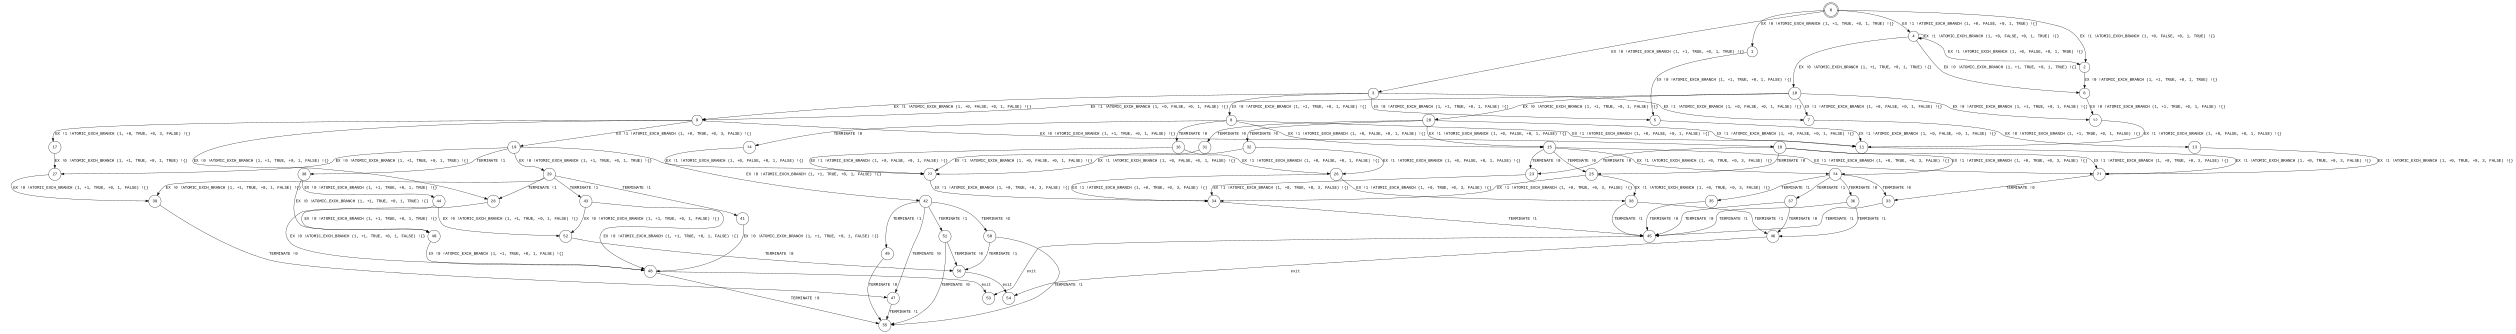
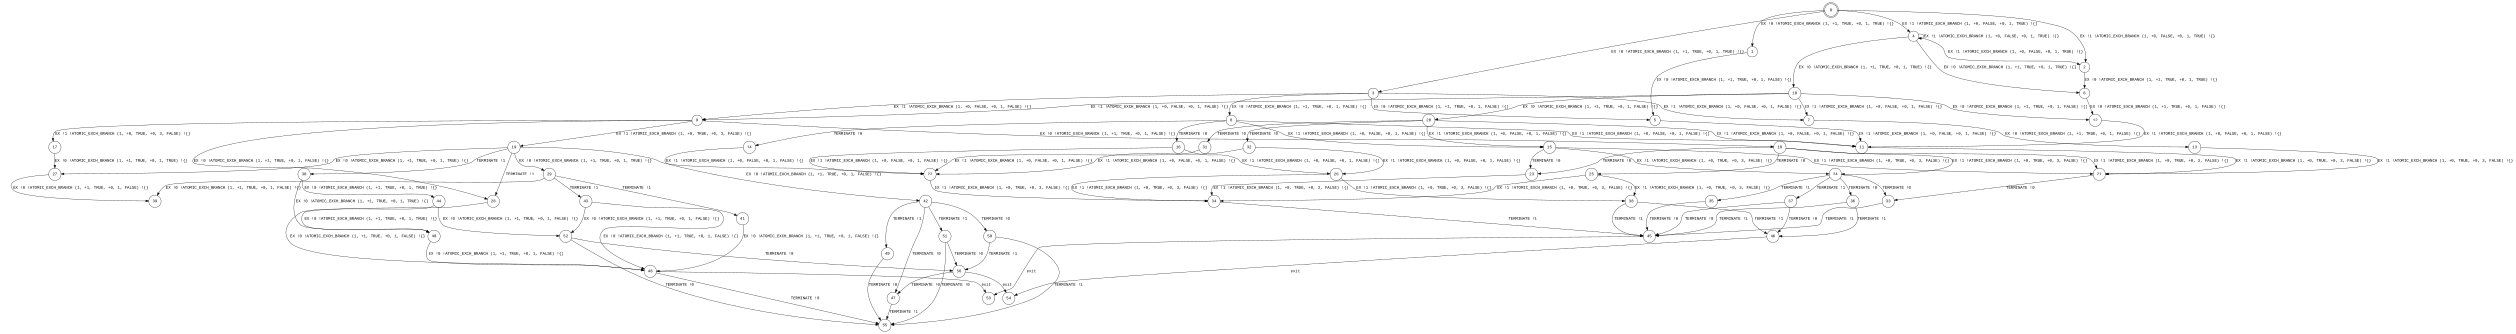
  digraph {
    fontname="Liberation Mono"
    node [fontname="Liberation Mono" shape=circle]
    edge [fontname="Liberation Mono"]
    0 [peripheries=2]
    1
    2
    3
    4
    5
    6
    7
    8
    9
    10
    11
    12
    13
    14
    15
    16
    17
    18
    19
    28
    20
    21
    22
    23
    24
    25
    26
    27
    29
    30
    42
    31
    32
    33
    34
    35
    36
    37
    38
    39
    40
    41
    43
    44
    45
    46
    47
    48
    49
    50
    51
    52
    53
    54
    55
    56
    0 -> 1 [label="EX !0 !ATOMIC_EXCH_BRANCH (1, +1, TRUE, +0, 1, TRUE) !{}"]
    0 -> 2 [label="EX !1 !ATOMIC_EXCH_BRANCH (1, +0, FALSE, +0, 1, TRUE) !{}"]
    0 -> 3 [label="EX !0 !ATOMIC_EXCH_BRANCH (1, +1, TRUE, +0, 1, TRUE) !{}"]
    0 -> 4 [label="EX !1 !ATOMIC_EXCH_BRANCH (1, +0, FALSE, +0, 1, TRUE) !{}"]
    1 -> 5 [label="EX !0 !ATOMIC_EXCH_BRANCH (1, +1, TRUE, +0, 1, FALSE) !{}"]
    2 -> 6 [label="EX !0 !ATOMIC_EXCH_BRANCH (1, +1, TRUE, +0, 1, TRUE) !{}"]
    3 -> 5 [label="EX !0 !ATOMIC_EXCH_BRANCH (1, +1, TRUE, +0, 1, FALSE) !{}"]
    3 -> 7 [label="EX !1 !ATOMIC_EXCH_BRANCH (1, +0, FALSE, +0, 1, FALSE) !{}"]
    3 -> 8 [label="EX !0 !ATOMIC_EXCH_BRANCH (1, +1, TRUE, +0, 1, FALSE) !{}"]
    3 -> 9 [label="EX !1 !ATOMIC_EXCH_BRANCH (1, +0, FALSE, +0, 1, FALSE) !{}"]
    4 -> 2 [label="EX !1 !ATOMIC_EXCH_BRANCH (1, +0, FALSE, +0, 1, TRUE) !{}"]
    4 -> 4 [label="EX !1 !ATOMIC_EXCH_BRANCH (1, +0, FALSE, +0, 1, TRUE) !{}"]
    4 -> 6 [label="EX !0 !ATOMIC_EXCH_BRANCH (1, +1, TRUE, +0, 1, TRUE) !{}"]
    4 -> 10 [label="EX !0 !ATOMIC_EXCH_BRANCH (1, +1, TRUE, +0, 1, TRUE) !{}"]
    5 -> 11 [label="EX !1 !ATOMIC_EXCH_BRANCH (1, +0, FALSE, +0, 1, FALSE) !{}"]
    6 -> 12 [label="EX !0 !ATOMIC_EXCH_BRANCH (1, +1, TRUE, +0, 1, FALSE) !{}"]
    7 -> 13 [label="EX !0 !ATOMIC_EXCH_BRANCH (1, +1, TRUE, +0, 1, FALSE) !{}"]
    8 -> 11 [label="EX !1 !ATOMIC_EXCH_BRANCH (1, +0, FALSE, +0, 1, FALSE) !{}"]
    8 -> 14 [label="TERMINATE !0"]
    8 -> 15 [label="EX !1 !ATOMIC_EXCH_BRANCH (1, +0, FALSE, +0, 1, FALSE) !{}"]
    8 -> 16 [label="TERMINATE !0"]
    9 -> 17 [label="EX !1 !ATOMIC_EXCH_BRANCH (1, +0, TRUE, +0, 3, FALSE) !{}"]
    9 -> 18 [label="EX !0 !ATOMIC_EXCH_BRANCH (1, +1, TRUE, +0, 1, FALSE) !{}"]
    9 -> 19 [label="EX !1 !ATOMIC_EXCH_BRANCH (1, +0, TRUE, +0, 3, FALSE) !{}"]
    9 -> 28 [label="EX !0 !ATOMIC_EXCH_BRANCH (1, +1, TRUE, +0, 1, FALSE) !{}"]
    10 -> 7 [label="EX !1 !ATOMIC_EXCH_BRANCH (1, +0, FALSE, +0, 1, FALSE) !{}"]
    10 -> 9 [label="EX !1 !ATOMIC_EXCH_BRANCH (1, +0, FALSE, +0, 1, FALSE) !{}"]
    10 -> 12 [label="EX !0 !ATOMIC_EXCH_BRANCH (1, +1, TRUE, +0, 1, FALSE) !{}"]
    10 -> 20 [label="EX !0 !ATOMIC_EXCH_BRANCH (1, +1, TRUE, +0, 1, FALSE) !{}"]
    11 -> 21 [label="EX !1 !ATOMIC_EXCH_BRANCH (1, +0, TRUE, +0, 3, FALSE) !{}"]
    12 -> 11 [label="EX !1 !ATOMIC_EXCH_BRANCH (1, +0, FALSE, +0, 1, FALSE) !{}"]
    13 -> 21 [label="EX !1 !ATOMIC_EXCH_BRANCH (1, +0, TRUE, +0, 3, FALSE) !{}"]
    14 -> 22 [label="EX !1 !ATOMIC_EXCH_BRANCH (1, +0, FALSE, +0, 1, FALSE) !{}"]
    15 -> 21 [label="EX !1 !ATOMIC_EXCH_BRANCH (1, +0, TRUE, +0, 3, FALSE) !{}"]
    15 -> 23 [label="TERMINATE !0"]
    15 -> 24 [label="EX !1 !ATOMIC_EXCH_BRANCH (1, +0, TRUE, +0, 3, FALSE) !{}"]
-   15 -> 25 [label="TERMINATE !0"]
    16 -> 22 [label="EX !1 !ATOMIC_EXCH_BRANCH (1, +0, FALSE, +0, 1, FALSE) !{}"]
    16 -> 26 [label="EX !1 !ATOMIC_EXCH_BRANCH (1, +0, FALSE, +0, 1, FALSE) !{}"]
    17 -> 27 [label="EX !0 !ATOMIC_EXCH_BRANCH (1, +1, TRUE, +0, 1, TRUE) !{}"]
    18 -> 21 [label="EX !1 !ATOMIC_EXCH_BRANCH (1, +0, TRUE, +0, 3, FALSE) !{}"]
    18 -> 23 [label="TERMINATE !0"]
    18 -> 24 [label="EX !1 !ATOMIC_EXCH_BRANCH (1, +0, TRUE, +0, 3, FALSE) !{}"]
    18 -> 25 [label="TERMINATE !0"]
-   29 -> 28 [label="TERMINATE !1"]
+   19 -> 28 [label="TERMINATE !1"]
    19 -> 27 [label="EX !0 !ATOMIC_EXCH_BRANCH (1, +1, TRUE, +0, 1, TRUE) !{}"]
    19 -> 29 [label="EX !0 !ATOMIC_EXCH_BRANCH (1, +1, TRUE, +0, 1, TRUE) !{}"]
    19 -> 30 [label="TERMINATE !1"]
    19 -> 42 [label="EX !0 !ATOMIC_EXCH_BRANCH (1, +1, TRUE, +0, 1, FALSE) !{}"]
    28 -> 40 [label="EX !0 !ATOMIC_EXCH_BRANCH (1, +1, TRUE, +0, 1, TRUE) !{}"]
    20 -> 11 [label="EX !1 !ATOMIC_EXCH_BRANCH (1, +0, FALSE, +0, 1, FALSE) !{}"]
    20 -> 15 [label="EX !1 !ATOMIC_EXCH_BRANCH (1, +0, FALSE, +0, 1, FALSE) !{}"]
    20 -> 31 [label="TERMINATE !0"]
    20 -> 32 [label="TERMINATE !0"]
    21 -> 33 [label="TERMINATE !0"]
    22 -> 34 [label="EX !1 !ATOMIC_EXCH_BRANCH (1, +0, TRUE, +0, 3, FALSE) !{}"]
    23 -> 34 [label="EX !1 !ATOMIC_EXCH_BRANCH (1, +0, TRUE, +0, 3, FALSE) !{}"]
    24 -> 33 [label="TERMINATE !0"]
    24 -> 35 [label="TERMINATE !1"]
    24 -> 36 [label="TERMINATE !0"]
    24 -> 37 [label="TERMINATE !1"]
    25 -> 34 [label="EX !1 !ATOMIC_EXCH_BRANCH (1, +0, TRUE, +0, 3, FALSE) !{}"]
    25 -> 38 [label="EX !1 !ATOMIC_EXCH_BRANCH (1, +0, TRUE, +0, 3, FALSE) !{}"]
    26 -> 34 [label="EX !1 !ATOMIC_EXCH_BRANCH (1, +0, TRUE, +0, 3, FALSE) !{}"]
    26 -> 38 [label="EX !1 !ATOMIC_EXCH_BRANCH (1, +0, TRUE, +0, 3, FALSE) !{}"]
    27 -> 39 [label="EX !0 !ATOMIC_EXCH_BRANCH (1, +1, TRUE, +0, 1, FALSE) !{}"]
    29 -> 39 [label="EX !0 !ATOMIC_EXCH_BRANCH (1, +1, TRUE, +0, 1, FALSE) !{}"]
    29 -> 41 [label="TERMINATE !1"]
    29 -> 43 [label="TERMINATE !1"]
    30 -> 40 [label="EX !0 !ATOMIC_EXCH_BRANCH (1, +1, TRUE, +0, 1, TRUE) !{}"]
    30 -> 44 [label="EX !0 !ATOMIC_EXCH_BRANCH (1, +1, TRUE, +0, 1, TRUE) !{}"]
    42 -> 47 [label="TERMINATE !0"]
    42 -> 49 [label="TERMINATE !1"]
    42 -> 50 [label="TERMINATE !0"]
    42 -> 51 [label="TERMINATE !1"]
    31 -> 22 [label="EX !1 !ATOMIC_EXCH_BRANCH (1, +0, FALSE, +0, 1, FALSE) !{}"]
    32 -> 22 [label="EX !1 !ATOMIC_EXCH_BRANCH (1, +0, FALSE, +0, 1, FALSE) !{}"]
    32 -> 26 [label="EX !1 !ATOMIC_EXCH_BRANCH (1, +0, FALSE, +0, 1, FALSE) !{}"]
    33 -> 45 [label="TERMINATE !1"]
    34 -> 45 [label="TERMINATE !1"]
    35 -> 45 [label="TERMINATE !0"]
    36 -> 45 [label="TERMINATE !1"]
    36 -> 46 [label="TERMINATE !1"]
    37 -> 45 [label="TERMINATE !0"]
    37 -> 46 [label="TERMINATE !0"]
    38 -> 45 [label="TERMINATE !1"]
    38 -> 46 [label="TERMINATE !1"]
-   39 -> 47 [label="TERMINATE !0"]
+   56 -> 47 [label="TERMINATE !0"]
    40 -> 48 [label="EX !0 !ATOMIC_EXCH_BRANCH (1, +1, TRUE, +0, 1, FALSE) !{}"]
    41 -> 48 [label="EX !0 !ATOMIC_EXCH_BRANCH (1, +1, TRUE, +0, 1, FALSE) !{}"]
    43 -> 48 [label="EX !0 !ATOMIC_EXCH_BRANCH (1, +1, TRUE, +0, 1, FALSE) !{}"]
    43 -> 52 [label="EX !0 !ATOMIC_EXCH_BRANCH (1, +1, TRUE, +0, 1, FALSE) !{}"]
    44 -> 48 [label="EX !0 !ATOMIC_EXCH_BRANCH (1, +1, TRUE, +0, 1, FALSE) !{}"]
    44 -> 52 [label="EX !0 !ATOMIC_EXCH_BRANCH (1, +1, TRUE, +0, 1, FALSE) !{}"]
    45 -> 53 [label=exit]
    46 -> 54 [label=exit]
    47 -> 55 [label="TERMINATE !1"]
    48 -> 53 [label=exit]
    48 -> 55 [label="TERMINATE !0"]
    49 -> 55 [label="TERMINATE !0"]
    50 -> 55 [label="TERMINATE !1"]
    50 -> 56 [label="TERMINATE !1"]
    51 -> 55 [label="TERMINATE !0"]
    51 -> 56 [label="TERMINATE !0"]
+   52 -> 55 [label="TERMINATE !0"]
    52 -> 56 [label="TERMINATE !0"]
    56 -> 54 [label=exit]
  }
